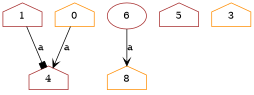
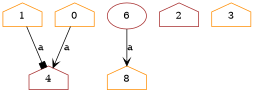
  strict digraph {
    node [color=brown shape=house]
    edge [arrowhead=vee]
-   1
+   1 [color=darkorange]
    4
    0 [color=darkorange]
    6 [shape=ellipse]
    8 [color=darkorange]
-   2 [label=5]
+   2
    3 [color=darkorange]
    1 -> 4 [arrowhead=box label=a]
    0 -> 4 [label=a]
    6 -> 8 [label=a]
  }
